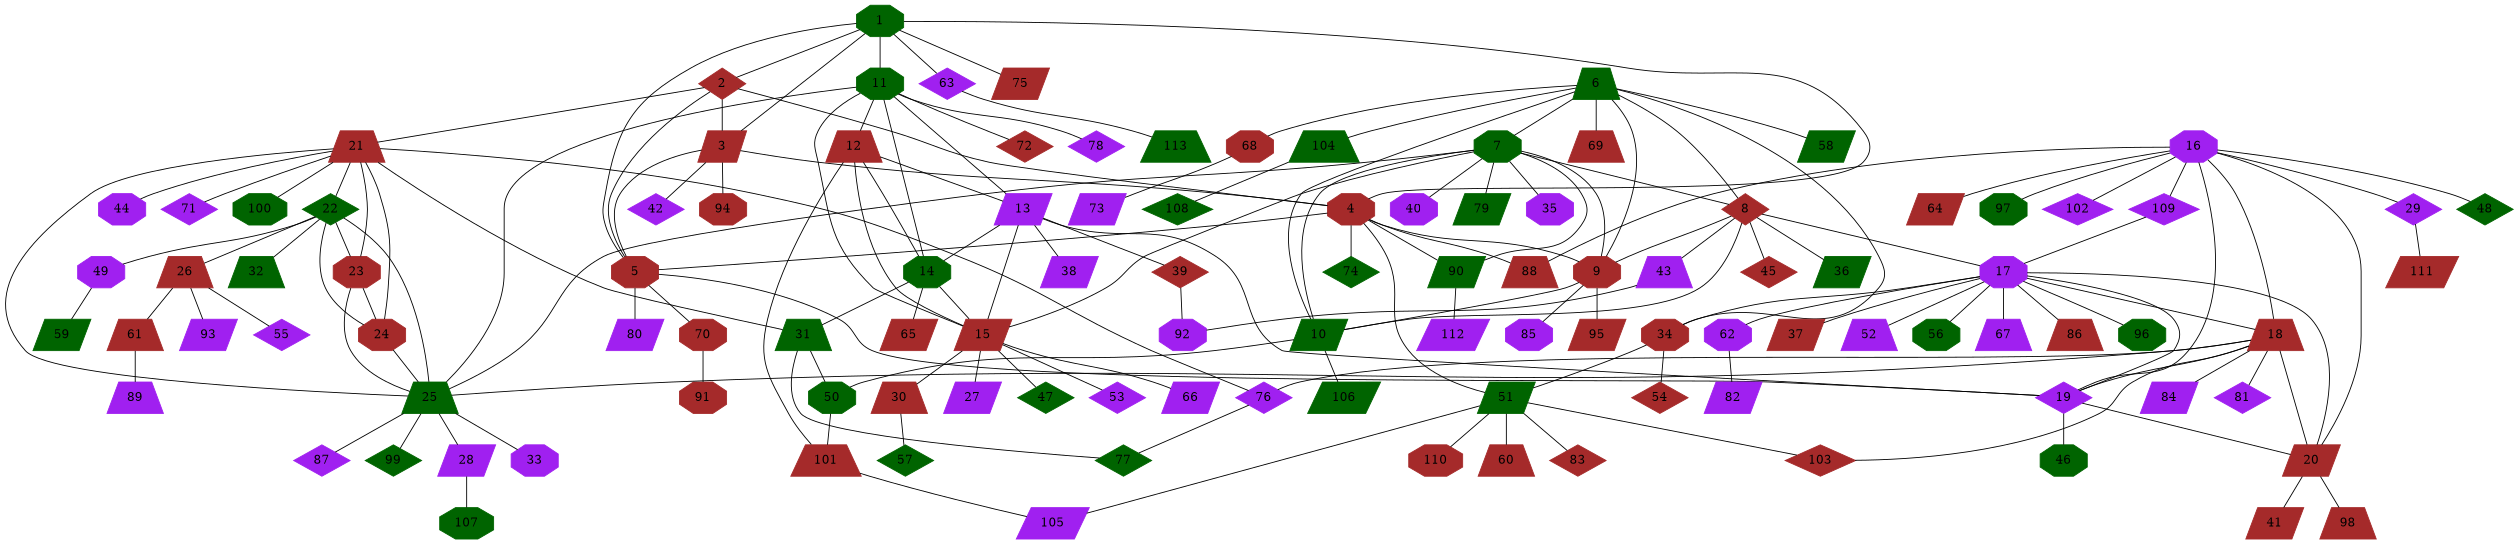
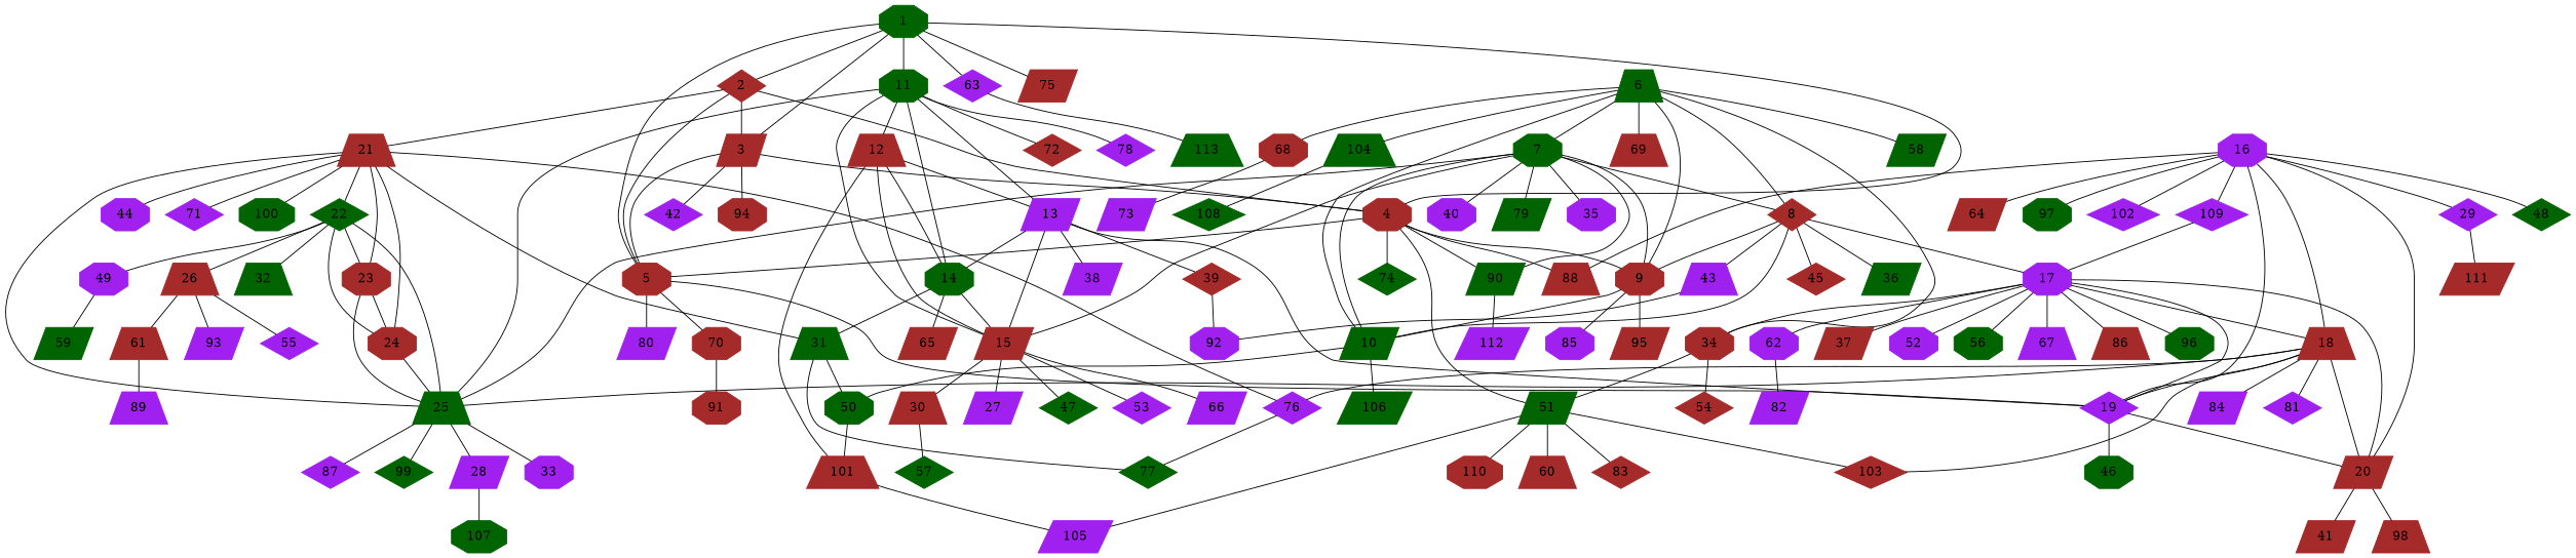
  graph {
    node [color=brown shape=octagon style=filled]
    1 [color=darkgreen]
    2 [shape=diamond]
    3 [shape=parallelogram]
    4
    5
    11 [color=darkgreen]
    63 [color=purple shape=diamond]
    75 [shape=parallelogram]
    21 [shape=trapezium]
    42 [color=purple shape=diamond]
    94
    9
    51 [color=darkgreen shape=parallelogram]
    74 [color=darkgreen shape=diamond]
    88 [shape=trapezium]
    90 [color=darkgreen shape=parallelogram]
    19 [color=purple shape=diamond]
    70
    80 [color=purple shape=parallelogram]
    15 [shape=parallelogram]
    25 [color=darkgreen shape=trapezium]
    12 [shape=trapezium]
    13 [color=purple shape=parallelogram]
    14 [color=darkgreen]
    72 [shape=diamond]
    78 [color=purple shape=diamond]
    113 [color=darkgreen shape=trapezium]
    31 [color=darkgreen shape=trapezium]
    76 [color=purple shape=diamond]
    22 [color=darkgreen shape=diamond]
    23
    24
    44 [color=purple]
    71 [color=purple shape=diamond]
    100 [color=darkgreen]
    10 [color=darkgreen shape=parallelogram]
    85 [color=purple]
    95 [shape=parallelogram]
    103 [shape=diamond]
    60 [shape=trapezium]
    83 [shape=diamond]
    105 [color=purple shape=parallelogram]
    110
    112 [color=purple shape=parallelogram]
    20 [shape=parallelogram]
    46 [color=darkgreen]
    91
    6 [color=darkgreen shape=trapezium]
    7 [color=darkgreen]
    8 [shape=diamond]
    34
    58 [color=darkgreen shape=parallelogram]
    68
    69 [shape=trapezium]
    104 [color=darkgreen shape=trapezium]
    35 [color=purple]
    40 [color=purple]
    79 [color=darkgreen shape=parallelogram]
    17 [color=purple]
    36 [color=darkgreen shape=parallelogram]
    43 [color=purple shape=trapezium]
    45 [shape=diamond]
    50 [color=darkgreen]
    106 [color=darkgreen shape=parallelogram]
    54 [shape=diamond]
    73 [color=purple shape=parallelogram]
    108 [color=darkgreen shape=diamond]
    27 [color=purple shape=parallelogram]
    30 [shape=trapezium]
    47 [color=darkgreen shape=diamond]
    53 [color=purple shape=diamond]
    66 [color=purple shape=parallelogram]
    28 [color=purple shape=parallelogram]
    33 [color=purple]
    87 [color=purple shape=diamond]
    99 [color=darkgreen shape=diamond]
    18 [shape=trapezium]
    37 [shape=parallelogram]
-   52 [color=purple shape=trapezium]
+   52 [color=purple]
    56 [color=darkgreen]
    62 [color=purple]
    67 [color=purple shape=trapezium]
    86 [shape=trapezium]
    96 [color=darkgreen]
    92 [color=purple]
    101 [shape=trapezium]
    38 [color=purple shape=parallelogram]
    39 [shape=diamond]
    65 [shape=parallelogram]
    77 [color=darkgreen shape=diamond]
    57 [color=darkgreen shape=diamond]
    16 [color=purple]
    29 [color=purple shape=diamond]
    48 [color=darkgreen shape=diamond]
    64 [shape=parallelogram]
    97 [color=darkgreen]
    102 [color=purple shape=diamond]
    109 [color=purple shape=diamond]
    81 [color=purple shape=diamond]
    84 [color=purple shape=parallelogram]
    41 [shape=parallelogram]
    98 [shape=trapezium]
    111 [shape=parallelogram]
    82 [color=purple shape=parallelogram]
    26 [shape=trapezium]
    32 [color=darkgreen shape=trapezium]
    49 [color=purple]
    55 [color=purple shape=diamond]
    61 [shape=trapezium]
    93 [color=purple shape=parallelogram]
    59 [color=darkgreen shape=parallelogram]
    107 [color=darkgreen]
    89 [color=purple shape=trapezium]
    1 -- 2
    1 -- 3
    1 -- 4
    1 -- 5
    1 -- 11
    1 -- 63
    1 -- 75
    2 -- 3
    2 -- 4
    2 -- 5
    2 -- 21
    3 -- 4
    3 -- 5
    3 -- 42
    3 -- 94
    4 -- 5
    4 -- 9
    4 -- 51
    4 -- 74
    4 -- 88
    4 -- 90
    5 -- 19
    5 -- 70
    5 -- 80
    11 -- 15
    11 -- 25
    11 -- 12
    11 -- 13
    11 -- 14
    11 -- 72
    11 -- 78
    63 -- 113
    21 -- 25
    21 -- 31
    21 -- 76
    21 -- 22
    21 -- 23
    21 -- 24
    21 -- 44
    21 -- 71
    21 -- 100
    9 -- 10
    9 -- 85
    9 -- 95
    51 -- 103
    51 -- 60
    51 -- 83
    51 -- 105
    51 -- 110
    90 -- 112
    19 -- 20
    19 -- 46
    70 -- 91
    15 -- 27
    15 -- 30
    15 -- 47
    15 -- 53
    15 -- 66
    25 -- 28
    25 -- 33
    25 -- 87
    25 -- 99
    12 -- 15
    12 -- 13
    12 -- 14
    12 -- 101
    13 -- 19
    13 -- 15
    13 -- 14
    13 -- 38
    13 -- 39
    14 -- 15
    14 -- 31
    14 -- 65
    31 -- 50
    31 -- 77
    76 -- 77
    22 -- 25
    22 -- 23
    22 -- 24
    22 -- 26
    22 -- 32
    22 -- 49
    23 -- 25
    23 -- 24
    24 -- 25
    10 -- 50
    10 -- 106
    20 -- 41
    20 -- 98
    6 -- 9
    6 -- 10
    6 -- 7
    6 -- 8
    6 -- 34
    6 -- 58
    6 -- 68
    6 -- 69
    6 -- 104
    7 -- 9
    7 -- 90
    7 -- 15
    7 -- 25
    7 -- 10
    7 -- 8
    7 -- 35
    7 -- 40
    7 -- 79
    8 -- 9
    8 -- 10
    8 -- 17
    8 -- 36
    8 -- 43
    8 -- 45
    34 -- 51
    34 -- 54
    68 -- 73
    104 -- 108
    17 -- 19
    17 -- 20
    17 -- 34
    17 -- 18
    17 -- 37
    17 -- 52
    17 -- 56
    17 -- 62
    17 -- 67
    17 -- 86
    17 -- 96
    43 -- 92
    50 -- 101
    30 -- 57
    28 -- 107
    18 -- 19
    18 -- 25
    18 -- 76
    18 -- 103
    18 -- 20
    18 -- 81
    18 -- 84
    62 -- 82
    101 -- 105
    39 -- 92
    16 -- 88
    16 -- 19
    16 -- 20
    16 -- 18
    16 -- 29
    16 -- 48
    16 -- 64
    16 -- 97
    16 -- 102
    16 -- 109
    29 -- 111
    109 -- 17
    26 -- 55
    26 -- 61
    26 -- 93
    49 -- 59
    61 -- 89
  }
